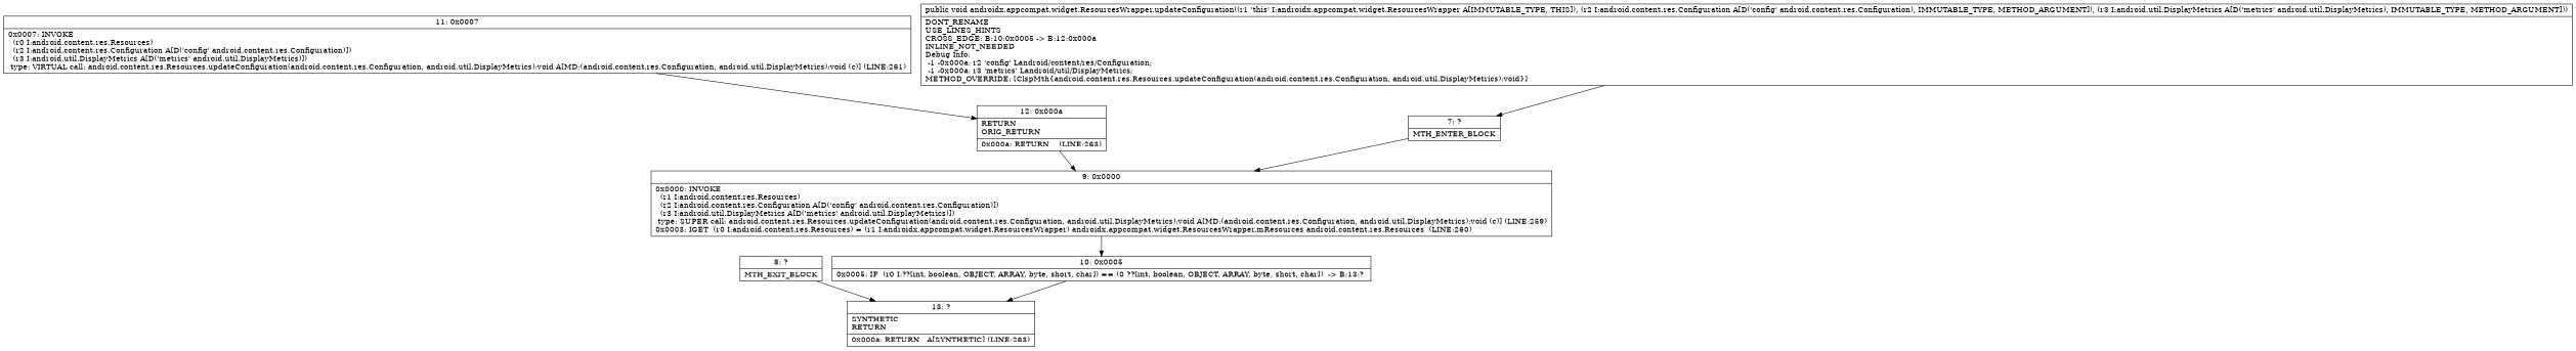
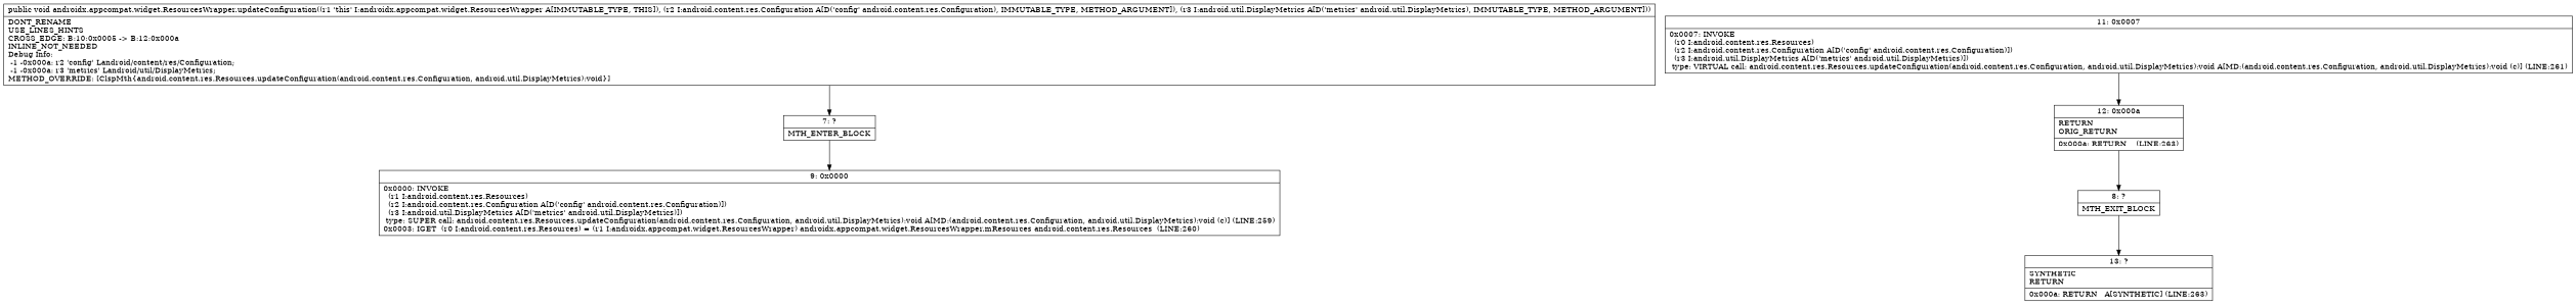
  digraph {
    node [shape=record]
    n1 [label="{7\:\ ?|MTH_ENTER_BLOCK\l}"]
    n2 [label="{9\:\ 0x0000|0x0000: INVOKE  \l  (r1 I:android.content.res.Resources)\l  (r2 I:android.content.res.Configuration A[D('config' android.content.res.Configuration)])\l  (r3 I:android.util.DisplayMetrics A[D('metrics' android.util.DisplayMetrics)])\l type: SUPER call: android.content.res.Resources.updateConfiguration(android.content.res.Configuration, android.util.DisplayMetrics):void A[MD:(android.content.res.Configuration, android.util.DisplayMetrics):void (c)] (LINE:259)\l0x0003: IGET  (r0 I:android.content.res.Resources) = (r1 I:androidx.appcompat.widget.ResourcesWrapper) androidx.appcompat.widget.ResourcesWrapper.mResources android.content.res.Resources  (LINE:260)\l}"]
-   n3 [label="{10\:\ 0x0005|0x0005: IF  (r0 I:??[int, boolean, OBJECT, ARRAY, byte, short, char]) == (0 ??[int, boolean, OBJECT, ARRAY, byte, short, char])  \-\> B:13:? \l}"]
    n4 [label="{13\:\ ?|SYNTHETIC\lRETURN\l|0x000a: RETURN   A[SYNTHETIC] (LINE:263)\l}"]
    n5 [label="{11\:\ 0x0007|0x0007: INVOKE  \l  (r0 I:android.content.res.Resources)\l  (r2 I:android.content.res.Configuration A[D('config' android.content.res.Configuration)])\l  (r3 I:android.util.DisplayMetrics A[D('metrics' android.util.DisplayMetrics)])\l type: VIRTUAL call: android.content.res.Resources.updateConfiguration(android.content.res.Configuration, android.util.DisplayMetrics):void A[MD:(android.content.res.Configuration, android.util.DisplayMetrics):void (c)] (LINE:261)\l}"]
    n6 [label="{12\:\ 0x000a|RETURN\lORIG_RETURN\l|0x000a: RETURN    (LINE:263)\l}"]
    n7 [label="{8\:\ ?|MTH_EXIT_BLOCK\l}"]
    n8 [label="{public void androidx.appcompat.widget.ResourcesWrapper.updateConfiguration((r1 'this' I:androidx.appcompat.widget.ResourcesWrapper A[IMMUTABLE_TYPE, THIS]), (r2 I:android.content.res.Configuration A[D('config' android.content.res.Configuration), IMMUTABLE_TYPE, METHOD_ARGUMENT]), (r3 I:android.util.DisplayMetrics A[D('metrics' android.util.DisplayMetrics), IMMUTABLE_TYPE, METHOD_ARGUMENT]))  | DONT_RENAME\lUSE_LINES_HINTS\lCROSS_EDGE: B:10:0x0005 \-\> B:12:0x000a\lINLINE_NOT_NEEDED\lDebug Info:\l  \-1 \-0x000a: r2 'config' Landroid\/content\/res\/Configuration;\l  \-1 \-0x000a: r3 'metrics' Landroid\/util\/DisplayMetrics;\lMETHOD_OVERRIDE: [ClspMth\{android.content.res.Resources.updateConfiguration(android.content.res.Configuration, android.util.DisplayMetrics):void\}]\l}"]
    n1 -> n2
-   n2 -> n3
-   n3 -> n4
    n5 -> n6
-   n6 -> n2
+   n6 -> n7
    n7 -> n4
    n8 -> n1
  }
